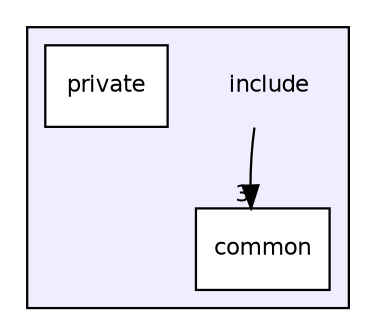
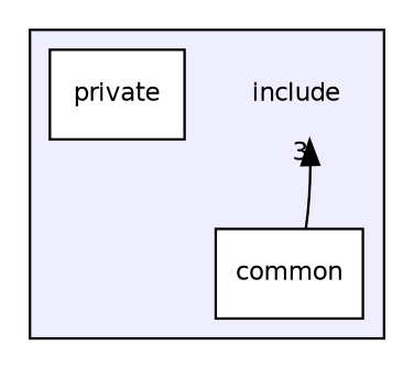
  digraph {
    compound=true
    node [fontname=Helvetica fontsize=10 shape=box color=black fillcolor=white style=filled]
    n1 [label=include shape=plaintext color="" fillcolor="" style=""]
    n2 [label=common]
    n3 [label=private]
    subgraph cluster_1 {
      bgcolor="#eeeeff"
      pencolor=black
      n1
      n2
      n3
    }
-   n1 -> n2 [headlabel=3 labeldistance=1.5 labelfontname=Helvetica labelfontsize=10]
+   n2 -> n1 [headlabel=3 labeldistance=1.5 labelfontname=Helvetica labelfontsize=10]
  }
